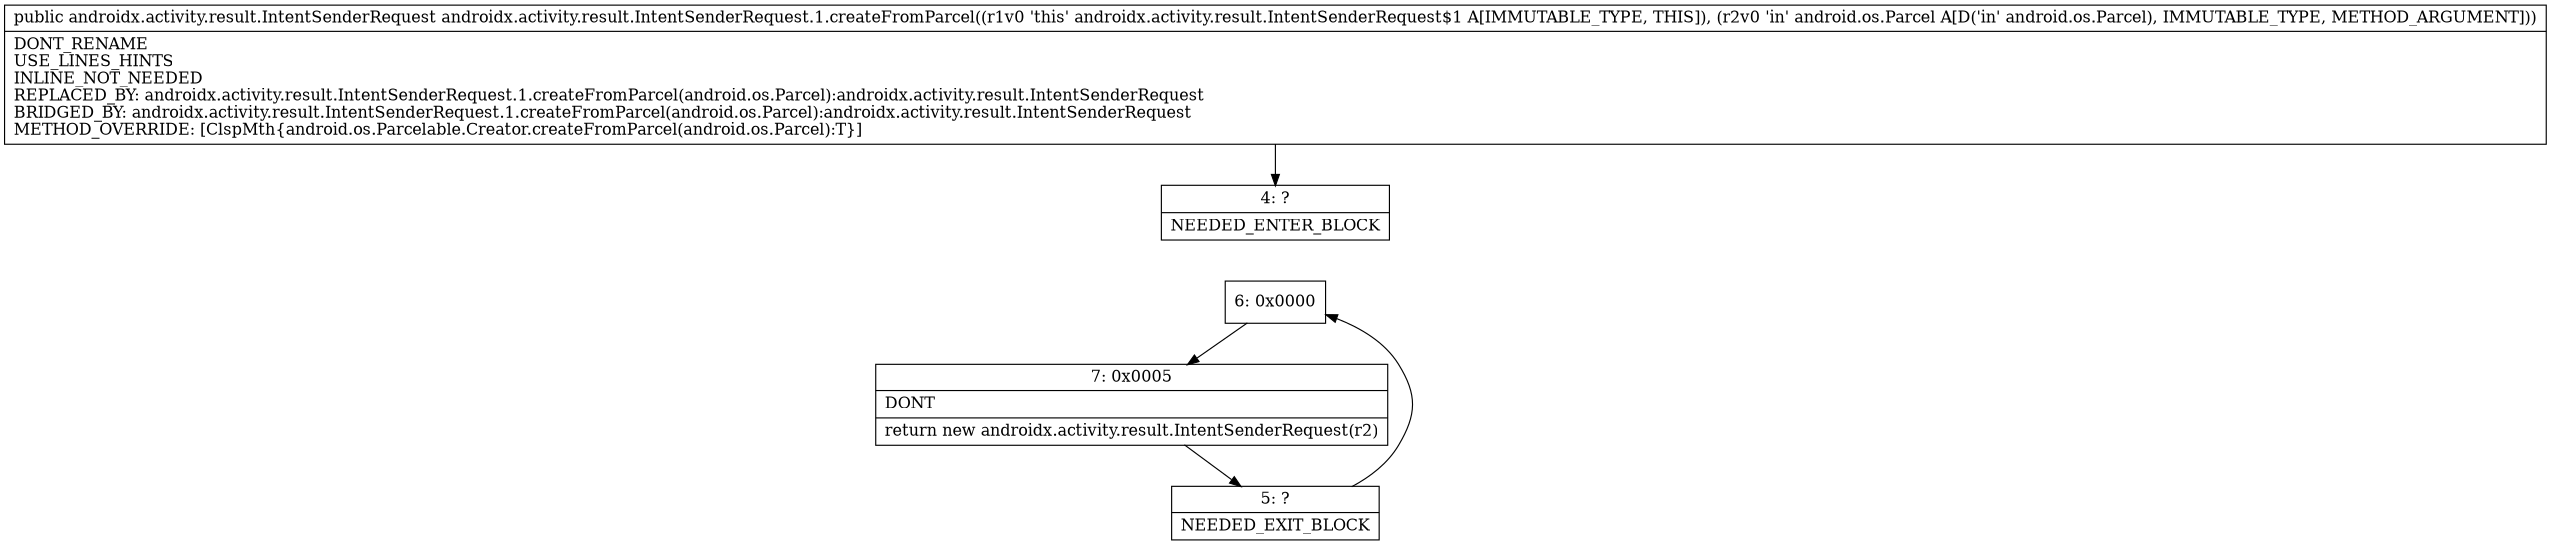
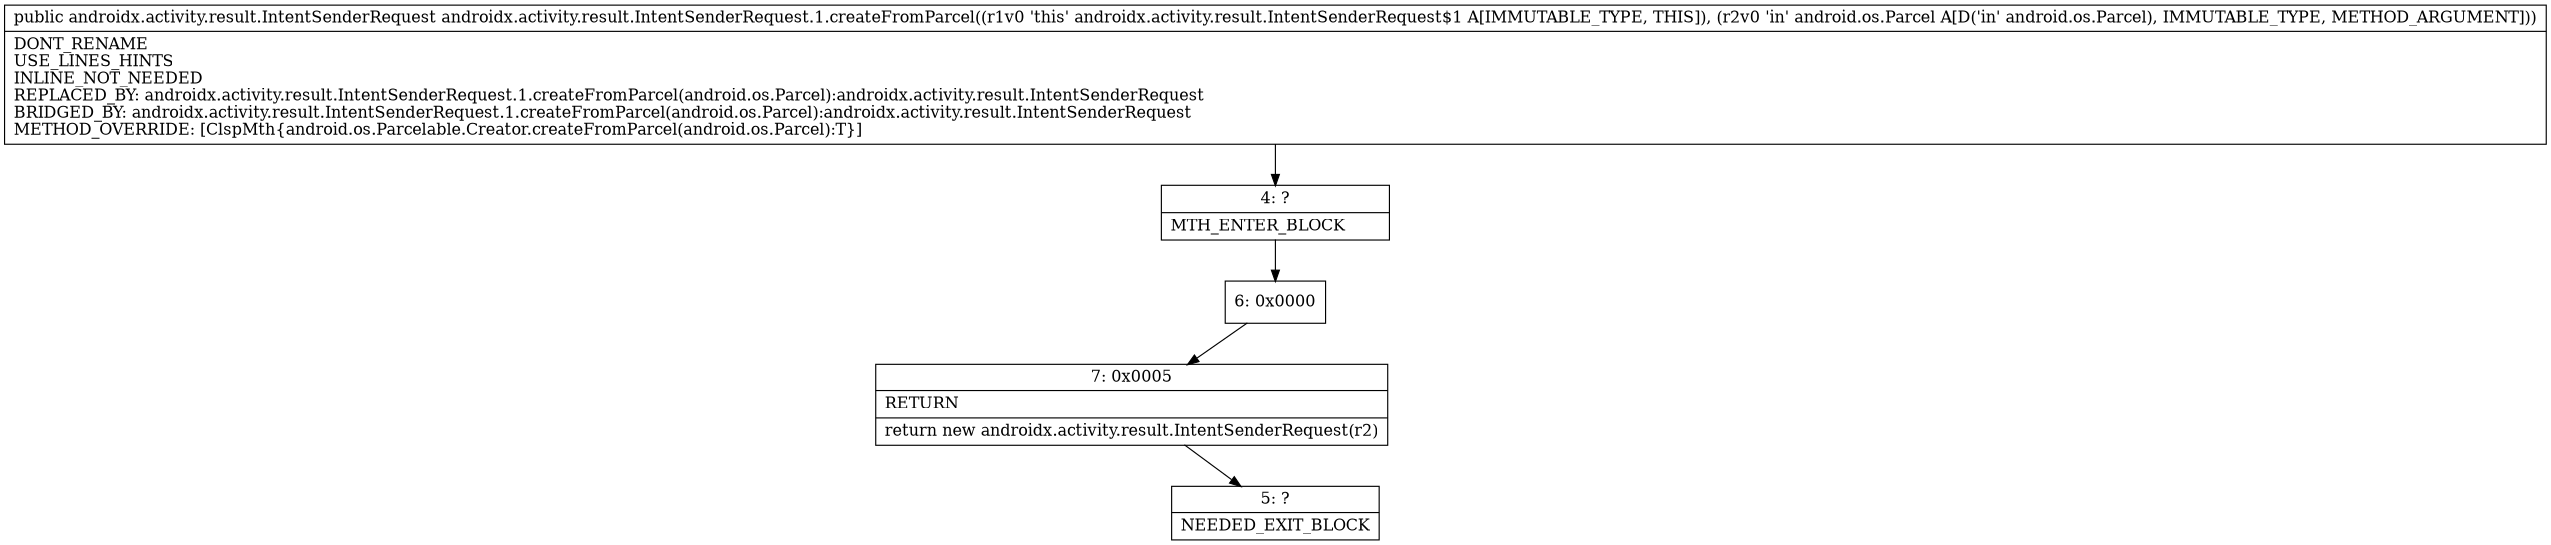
  digraph {
    node [shape=record]
-   n1 [label="{4\:\ ?|NEEDED_ENTER_BLOCK\l}"]
+   n1 [label="{4\:\ ?|MTH_ENTER_BLOCK\l}"]
    n2 [label="{6\:\ 0x0000}"]
-   n3 [label="{7\:\ 0x0005|DONT\l|return new androidx.activity.result.IntentSenderRequest(r2)\l}"]
+   n3 [label="{7\:\ 0x0005|RETURN\l|return new androidx.activity.result.IntentSenderRequest(r2)\l}"]
    n4 [label="{5\:\ ?|NEEDED_EXIT_BLOCK\l}"]
    n5 [label="{public androidx.activity.result.IntentSenderRequest androidx.activity.result.IntentSenderRequest.1.createFromParcel((r1v0 'this' androidx.activity.result.IntentSenderRequest$1 A[IMMUTABLE_TYPE, THIS]), (r2v0 'in' android.os.Parcel A[D('in' android.os.Parcel), IMMUTABLE_TYPE, METHOD_ARGUMENT]))  | DONT_RENAME\lUSE_LINES_HINTS\lINLINE_NOT_NEEDED\lREPLACED_BY: androidx.activity.result.IntentSenderRequest.1.createFromParcel(android.os.Parcel):androidx.activity.result.IntentSenderRequest\lBRIDGED_BY: androidx.activity.result.IntentSenderRequest.1.createFromParcel(android.os.Parcel):androidx.activity.result.IntentSenderRequest\lMETHOD_OVERRIDE: [ClspMth\{android.os.Parcelable.Creator.createFromParcel(android.os.Parcel):T\}]\l}"]
-   n4 -> n2
+   n1 -> n2
    n2 -> n3
    n3 -> n4
    n5 -> n1
  }
